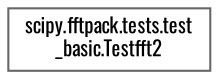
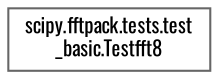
  digraph {
    rankdir=LR
    fontname=Oswald
-   n1 [color=grey40 fillcolor=white fontname=Oswald fontsize=10 height=0.2 label="scipy.fftpack.tests.test\l_basic.Testfft2" shape=box style=filled width=0.4]
+   n1 [color=grey40 fillcolor=white fontname=Oswald fontsize=10 height=0.2 label="scipy.fftpack.tests.test\l_basic.Testfft8" shape=box style=filled width=0.4]
  }
